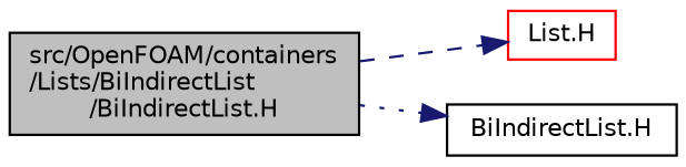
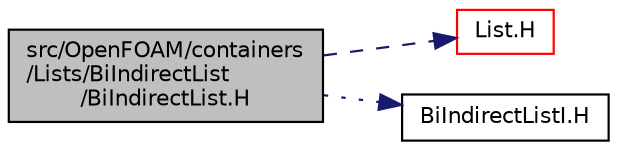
  digraph {
    rankdir=LR
    node [color=black fontname=Helvetica fontsize=10 shape=record]
    edge [color=midnightblue fontname=Helvetica fontsize=10 labelfontname=Helvetica labelfontsize=10]
    n1 [fillcolor=grey75 fontcolor=black height=0.2 label="src/OpenFOAM/containers\l/Lists/BiIndirectList\l/BiIndirectList.H" style=filled width=0.4]
    n2 [color=red height=0.2 label="List.H" width=0.4]
-   n3 [height=0.2 label="BiIndirectList.H" width=0.4]
+   n3 [height=0.2 label="BiIndirectListI.H" width=0.4]
    n1 -> n2 [style=dashed]
    n1 -> n3 [style=dotted]
  }
